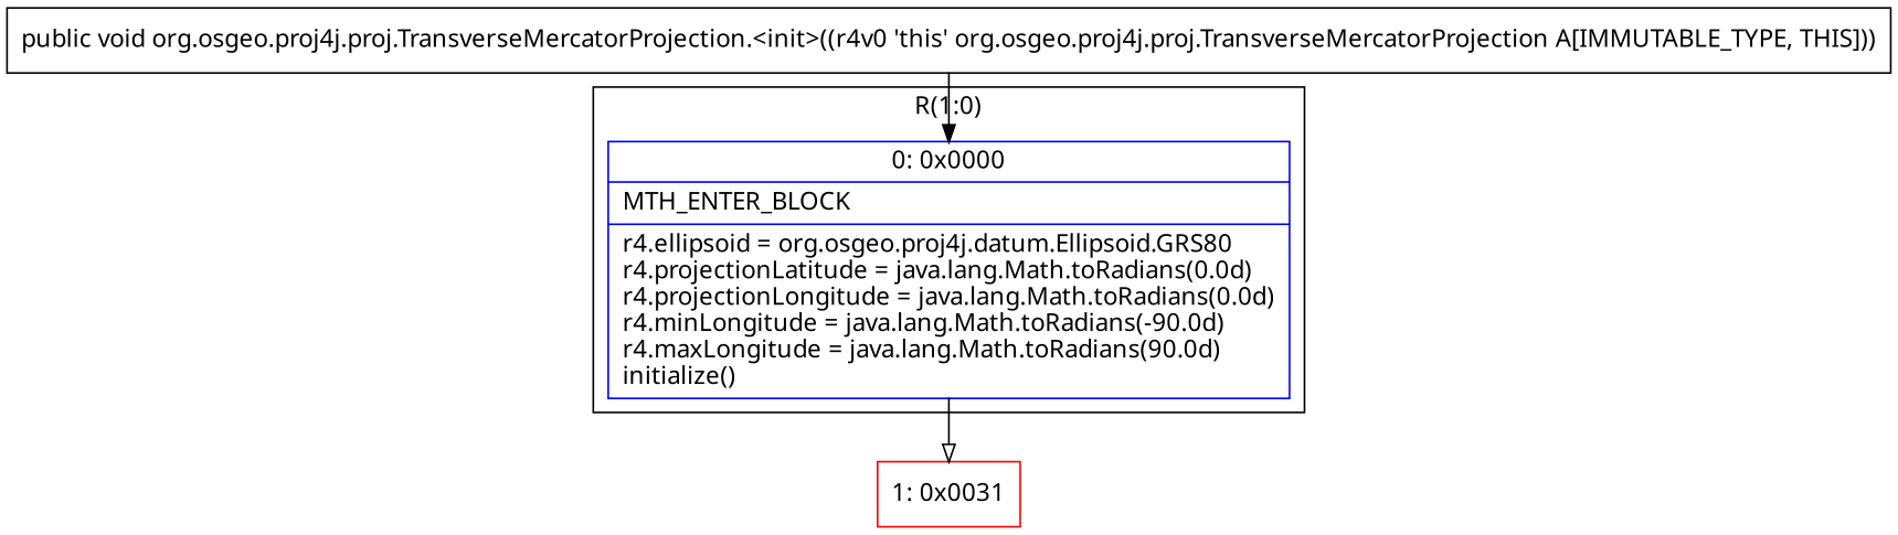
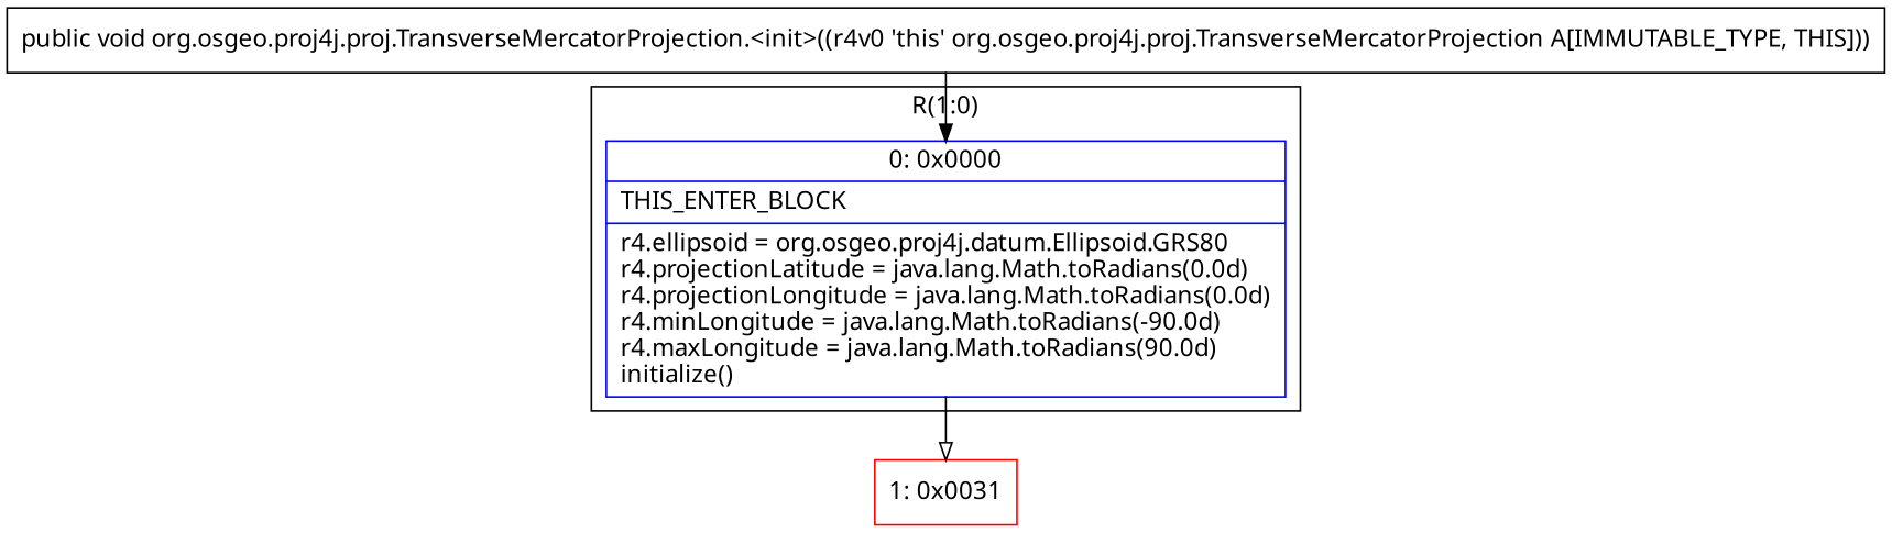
  digraph {
    fontname="Noto Sans"
    node [shape=record fontname="Noto Sans"]
    edge [fontname="Noto Sans"]
-   n1 [color=blue label="{0\:\ 0x0000|MTH_ENTER_BLOCK\l|r4.ellipsoid = org.osgeo.proj4j.datum.Ellipsoid.GRS80\lr4.projectionLatitude = java.lang.Math.toRadians(0.0d)\lr4.projectionLongitude = java.lang.Math.toRadians(0.0d)\lr4.minLongitude = java.lang.Math.toRadians(\-90.0d)\lr4.maxLongitude = java.lang.Math.toRadians(90.0d)\linitialize()\l}"]
+   n1 [color=blue label="{0\:\ 0x0000|THIS_ENTER_BLOCK\l|r4.ellipsoid = org.osgeo.proj4j.datum.Ellipsoid.GRS80\lr4.projectionLatitude = java.lang.Math.toRadians(0.0d)\lr4.projectionLongitude = java.lang.Math.toRadians(0.0d)\lr4.minLongitude = java.lang.Math.toRadians(\-90.0d)\lr4.maxLongitude = java.lang.Math.toRadians(90.0d)\linitialize()\l}"]
    n2 [color=red label="{1\:\ 0x0031}"]
    n3 [label="{public void org.osgeo.proj4j.proj.TransverseMercatorProjection.\<init\>((r4v0 'this' org.osgeo.proj4j.proj.TransverseMercatorProjection A[IMMUTABLE_TYPE, THIS])) }"]
    subgraph cluster_1 {
      label="R(1:0)"
      n1
    }
    n1 -> n2 [arrowhead=onormal]
    n3 -> n1 [arrowhead=normal]
  }
